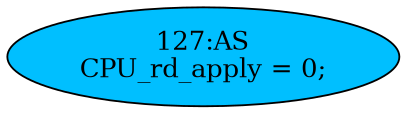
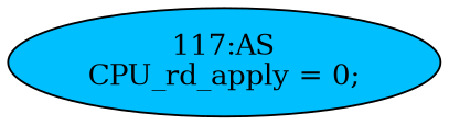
  strict digraph {
-   n1 [ast="<pyverilog.vparser.ast.Assign object at 0x7fdff6ff38d0>" def_var="['CPU_rd_apply']" fillcolor=deepskyblue label="127:AS\nCPU_rd_apply = 0;" statements="[]" style=filled typ=Assign use_var="[]"]
+   n1 [ast="<pyverilog.vparser.ast.Assign object at 0x7fdff6ff38d0>" def_var="['CPU_rd_apply']" fillcolor=deepskyblue label="117:AS\nCPU_rd_apply = 0;" statements="[]" style=filled typ=Assign use_var="[]"]
  }
